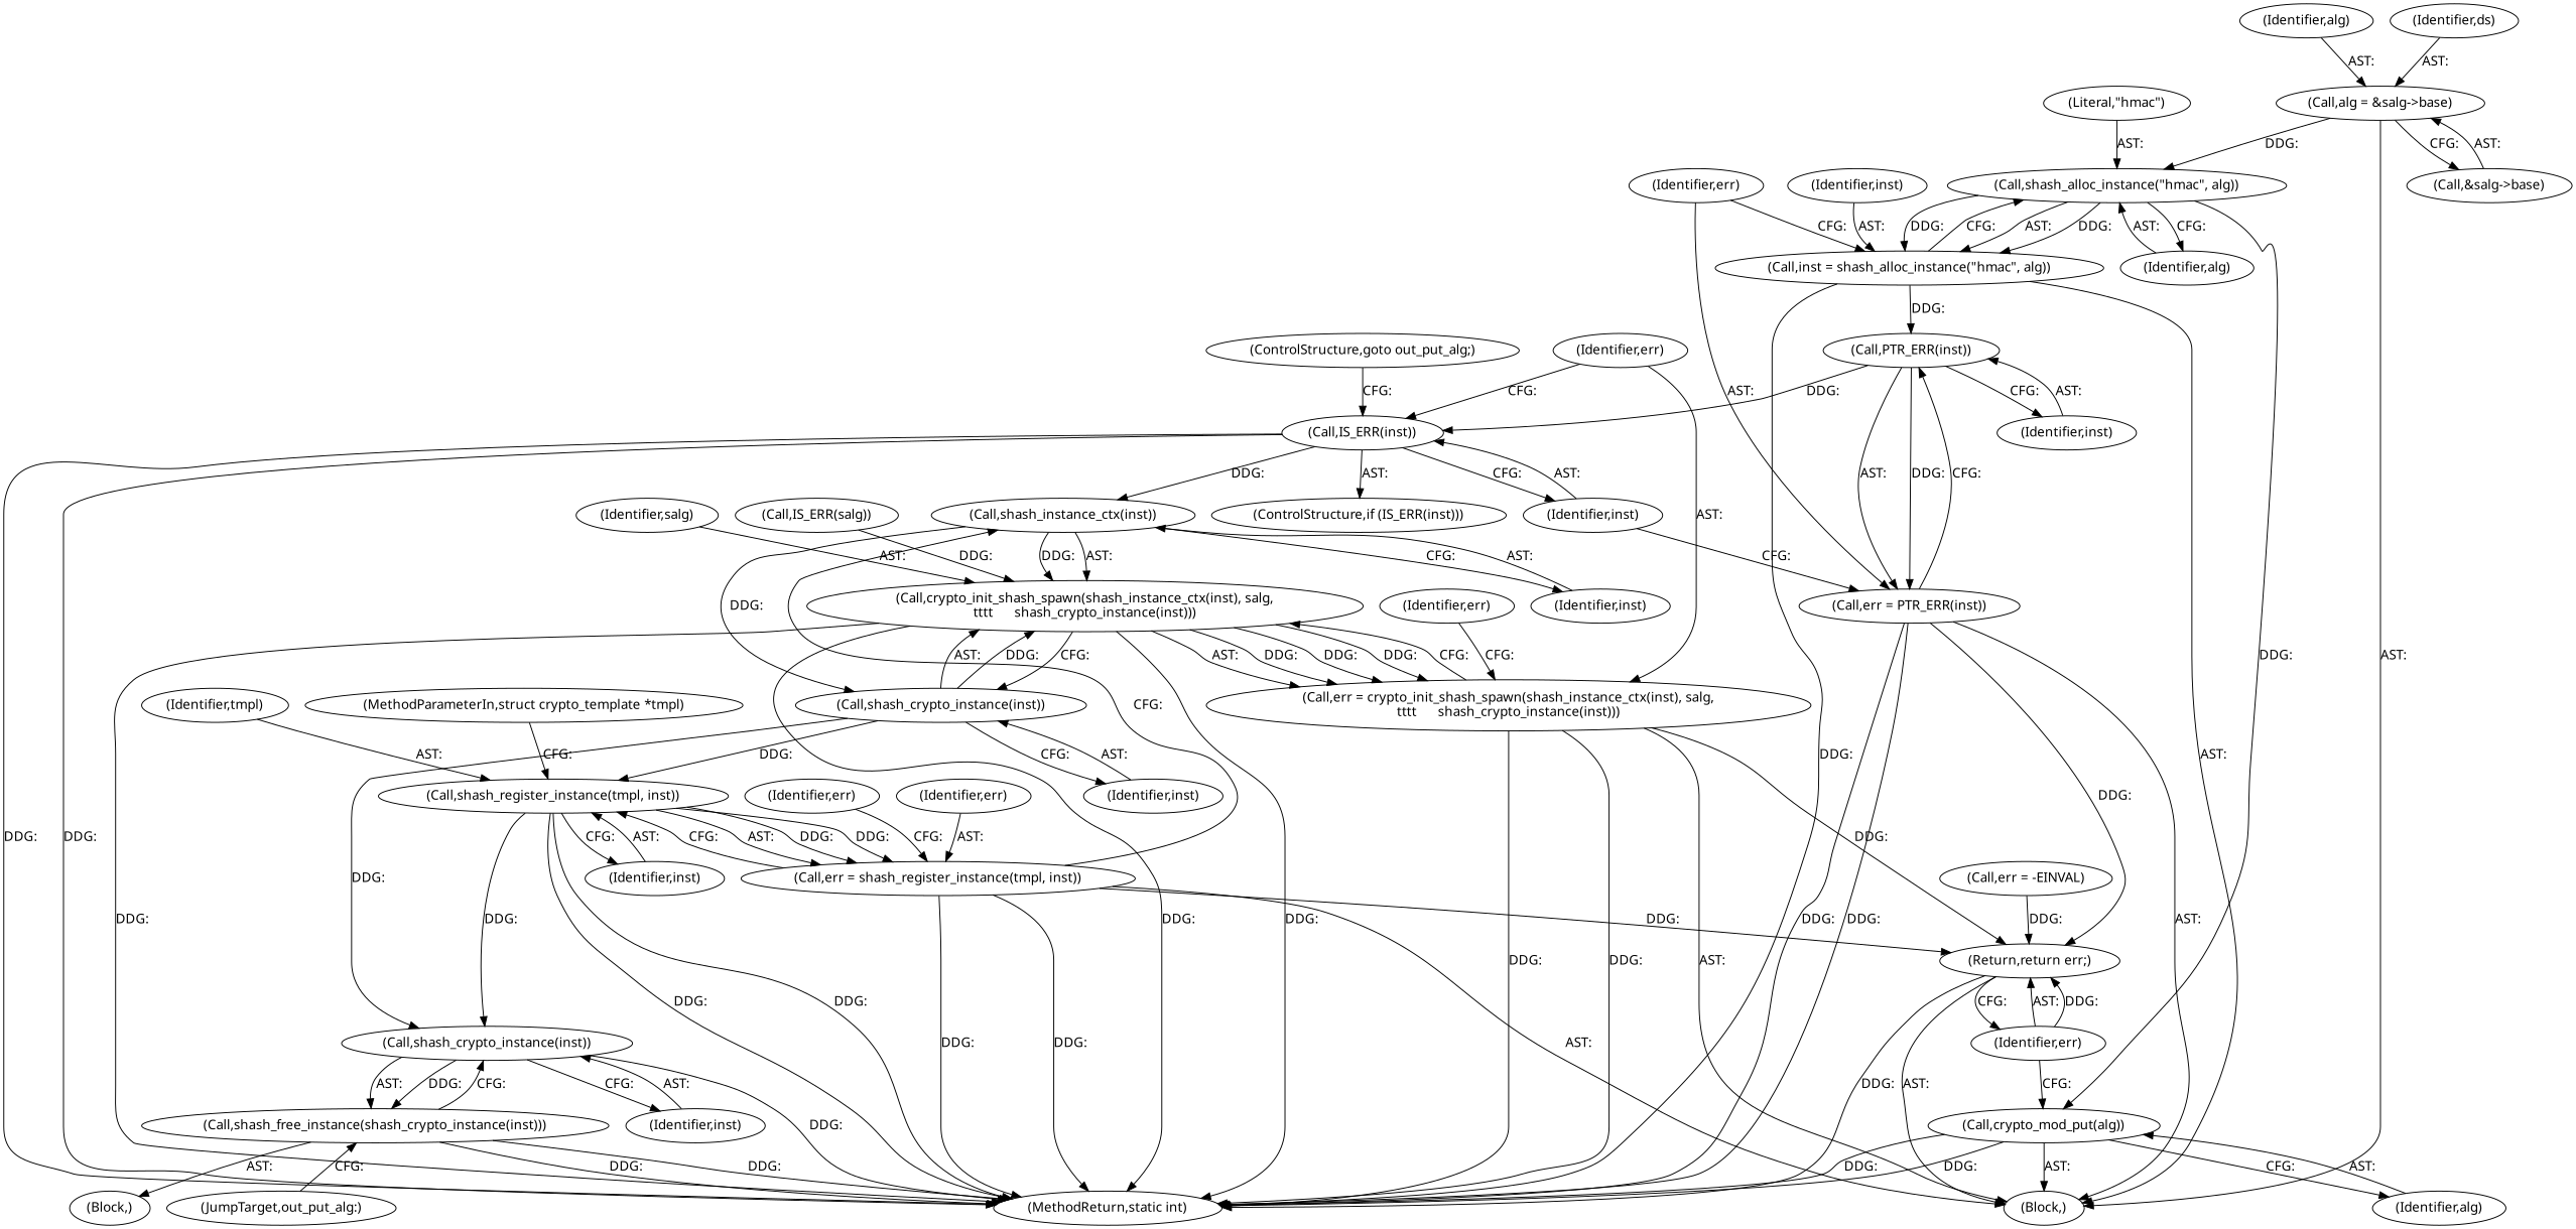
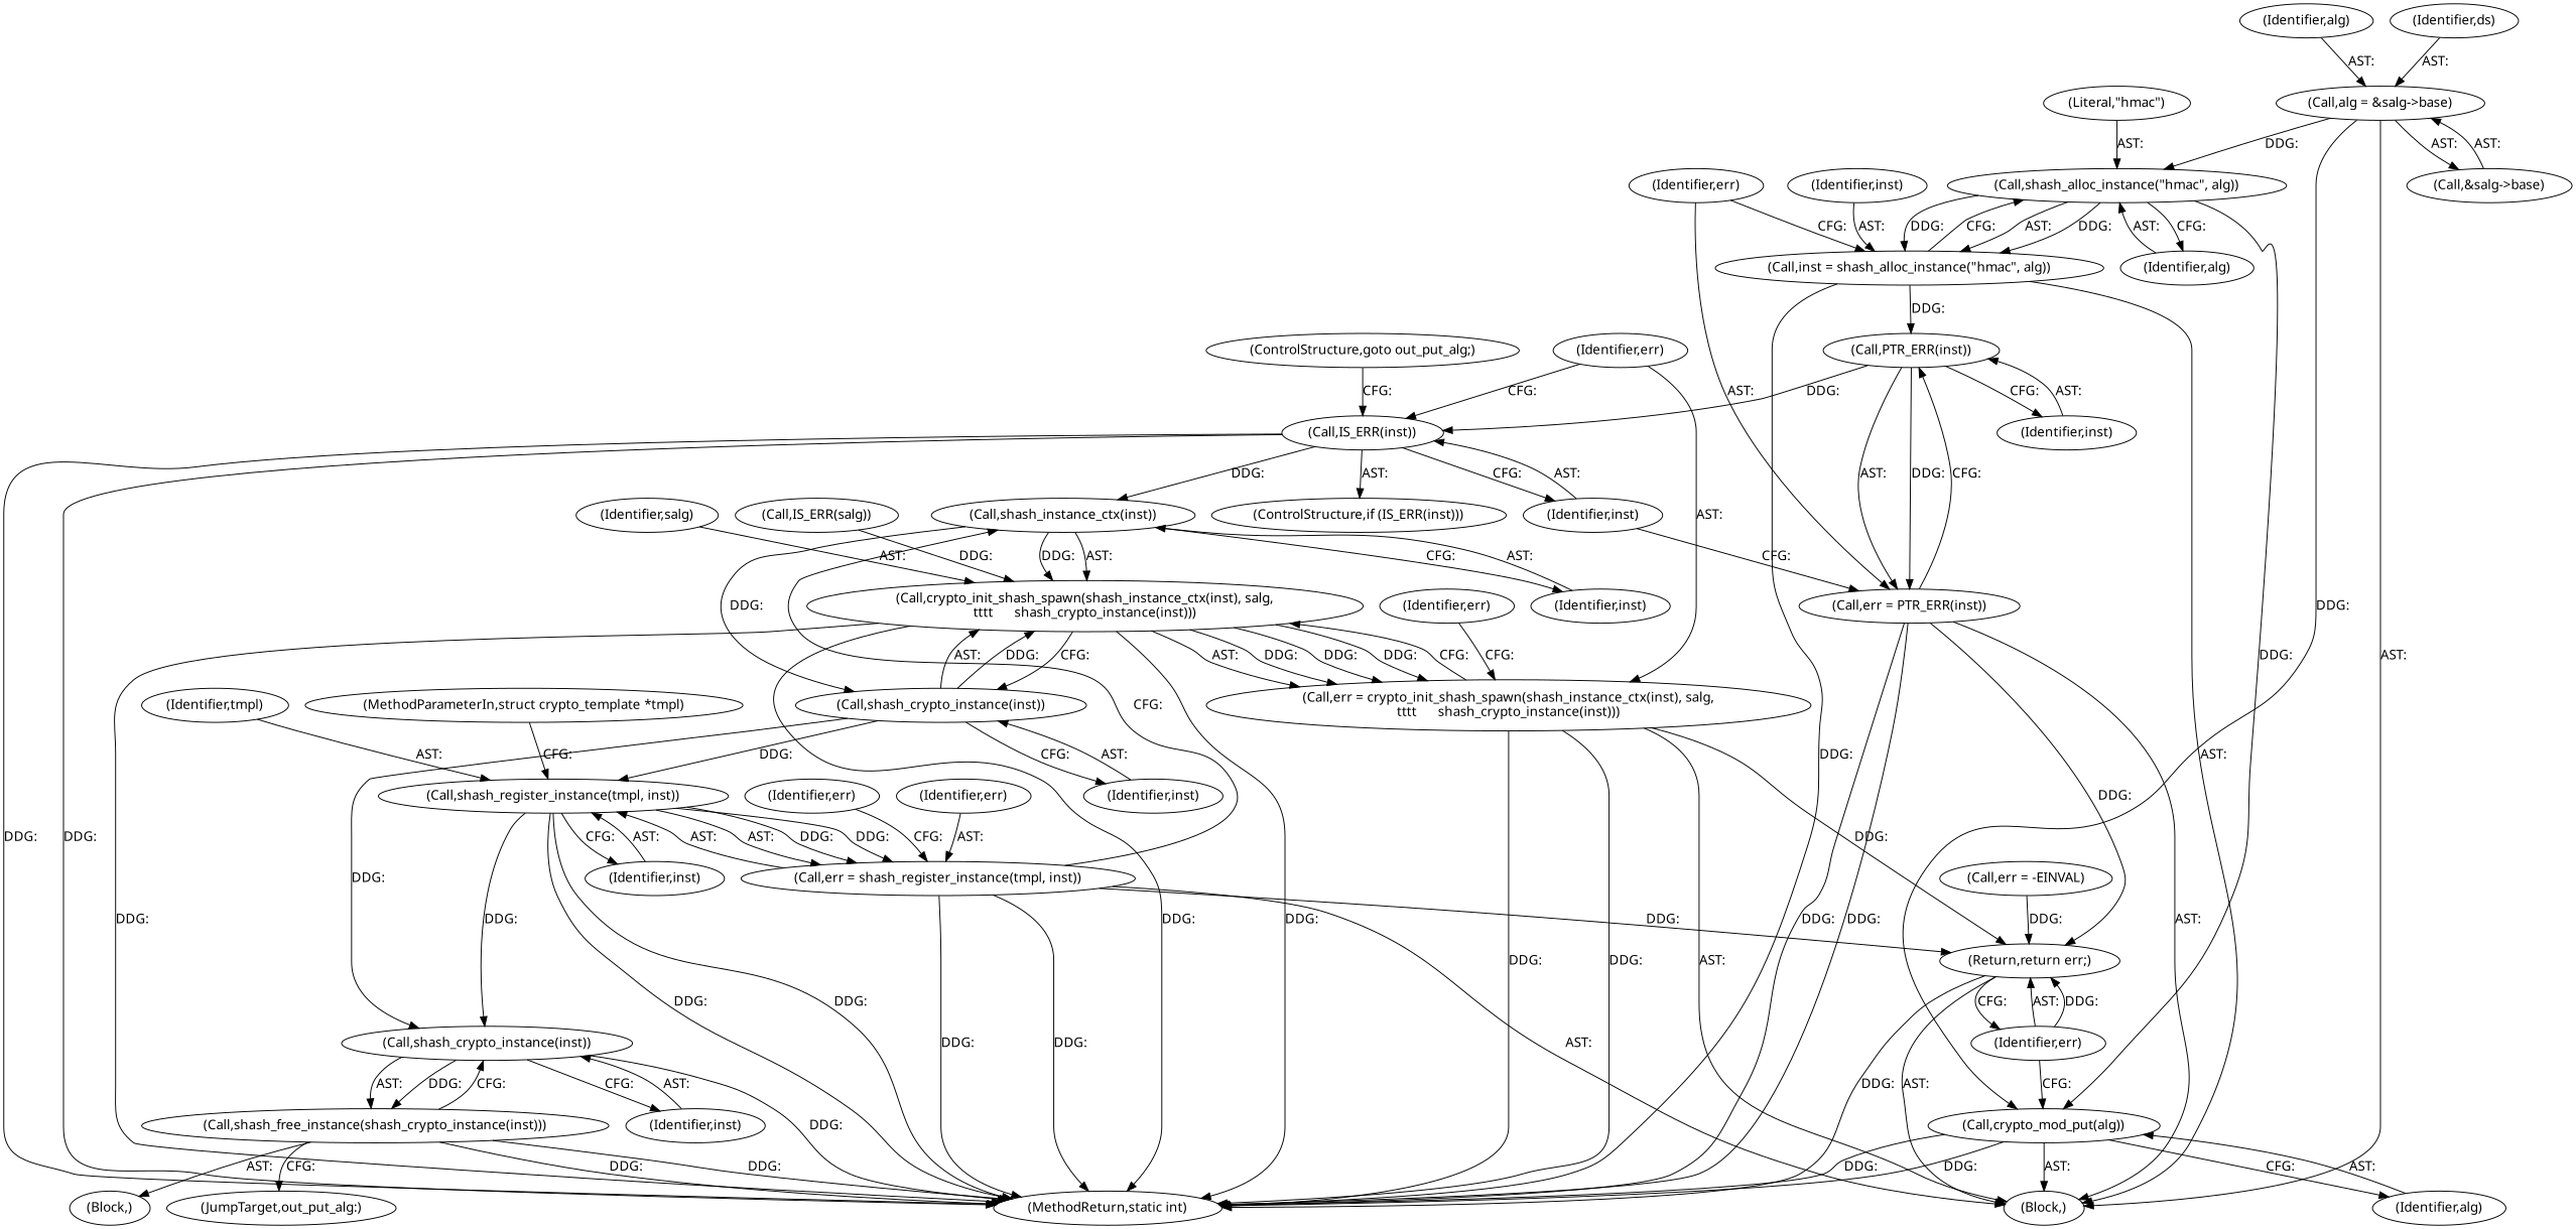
  digraph {
    fontname="Noto Sans"
    node [fontname="Noto Sans"]
    edge [fontname="Noto Sans"]
    n1 [label="(Call,alg = &salg->base)"]
    n2 [label="(Call,shash_alloc_instance(\"hmac\", alg))"]
    n3 [label="(Call,crypto_mod_put(alg))"]
    n4 [label="(Block,)"]
    n5 [label="(Call,&salg->base)"]
    n6 [label="(Call,inst = shash_alloc_instance(\"hmac\", alg))"]
    n7 [label="(Identifier,alg)"]
    n8 [label="(MethodReturn,static int)"]
    n9 [label="(Identifier,alg)"]
    n10 [label="(Call,PTR_ERR(inst))"]
    n11 [label="(Call,err = PTR_ERR(inst))"]
    n12 [label="(Call,IS_ERR(inst))"]
    n13 [label="(Identifier,inst)"]
    n14 [label="(Return,return err;)"]
    n15 [label="(Call,shash_instance_ctx(inst))"]
    n16 [label="(ControlStructure,if (IS_ERR(inst)))"]
    n17 [label="(Identifier,inst)"]
    n18 [label="(Identifier,err)"]
    n19 [label="(Call,crypto_init_shash_spawn(shash_instance_ctx(inst), salg,\n\t\t\t\t      shash_crypto_instance(inst)))"]
    n20 [label="(Call,shash_crypto_instance(inst))"]
    n21 [label="(Identifier,inst)"]
    n22 [label="(Call,err = crypto_init_shash_spawn(shash_instance_ctx(inst), salg,\n\t\t\t\t      shash_crypto_instance(inst)))"]
    n23 [label="(Call,shash_register_instance(tmpl, inst))"]
    n24 [label="(Call,shash_crypto_instance(inst))"]
    n25 [label="(Identifier,inst)"]
    n26 [label="(Call,err = shash_register_instance(tmpl, inst))"]
    n27 [label="(Identifier,inst)"]
    n28 [label="(Call,shash_free_instance(shash_crypto_instance(inst)))"]
    n29 [label="(Identifier,inst)"]
    n30 [label="(Block,)"]
    n31 [label="(Identifier,err)"]
    n32 [label="(Identifier,tmpl)"]
    n33 [label="(Identifier,err)"]
    n34 [label="(Identifier,err)"]
    n35 [label="(Identifier,err)"]
    n36 [label="(Identifier,alg)"]
    n37 [label="(Identifier,inst)"]
    n38 [label="(Identifier,salg)"]
    n39 [label="(ControlStructure,goto out_put_alg;)"]
    n40 [label="(Call,IS_ERR(salg))"]
    n41 [label="(Identifier,err)"]
    n42 [label="(JumpTarget,out_put_alg:)"]
    n43 [label="(Literal,\"hmac\")"]
    n44 [label="(MethodParameterIn,struct crypto_template *tmpl)"]
    n45 [label="(Identifier,ds)"]
    n46 [label="(Call,err = -EINVAL)"]
    n1 -> n2 [label="DDG: "]
+   n1 -> n3 [label="DDG: "]
    n1 -> n4 [label="AST: "]
-   n1 -> n5 [label="CFG: "]
+   n1 -> n5 [label="AST: "]
    n2 -> n3 [label="DDG: "]
    n2 -> n6 [label="AST: "]
    n2 -> n6 [label="DDG: "]
    n2 -> n6 [label="DDG: "]
    n2 -> n7 [label="CFG: "]
    n3 -> n4 [label="AST: "]
    n3 -> n8 [label="DDG: "]
    n3 -> n8 [label="DDG: "]
    n3 -> n9 [label="CFG: "]
    n5 -> n1 [label="AST: "]
    n6 -> n2 [label="CFG: "]
    n6 -> n4 [label="AST: "]
    n6 -> n8 [label="DDG: "]
    n6 -> n10 [label="DDG: "]
    n7 -> n2 [label="AST: "]
    n9 -> n3 [label="AST: "]
    n10 -> n11 [label="AST: "]
    n10 -> n11 [label="DDG: "]
    n10 -> n12 [label="DDG: "]
    n10 -> n13 [label="CFG: "]
    n11 -> n4 [label="AST: "]
    n11 -> n8 [label="DDG: "]
    n11 -> n8 [label="DDG: "]
    n11 -> n10 [label="CFG: "]
    n11 -> n14 [label="DDG: "]
    n12 -> n8 [label="DDG: "]
    n12 -> n8 [label="DDG: "]
    n12 -> n15 [label="DDG: "]
    n12 -> n16 [label="AST: "]
    n12 -> n17 [label="CFG: "]
    n13 -> n10 [label="AST: "]
    n14 -> n4 [label="AST: "]
    n14 -> n8 [label="DDG: "]
    n14 -> n18 [label="CFG: "]
    n15 -> n19 [label="AST: "]
    n15 -> n19 [label="DDG: "]
    n15 -> n20 [label="DDG: "]
    n15 -> n21 [label="CFG: "]
    n17 -> n11 [label="CFG: "]
    n17 -> n12 [label="AST: "]
    n18 -> n3 [label="CFG: "]
    n18 -> n14 [label="AST: "]
    n18 -> n14 [label="DDG: "]
    n19 -> n8 [label="DDG: "]
    n19 -> n8 [label="DDG: "]
    n19 -> n8 [label="DDG: "]
    n19 -> n20 [label="CFG: "]
    n19 -> n22 [label="AST: "]
    n19 -> n22 [label="DDG: "]
    n19 -> n22 [label="DDG: "]
    n19 -> n22 [label="DDG: "]
    n20 -> n19 [label="AST: "]
    n20 -> n19 [label="DDG: "]
    n20 -> n23 [label="DDG: "]
    n20 -> n24 [label="DDG: "]
    n20 -> n25 [label="CFG: "]
    n21 -> n15 [label="AST: "]
    n22 -> n4 [label="AST: "]
    n22 -> n8 [label="DDG: "]
    n22 -> n8 [label="DDG: "]
    n22 -> n14 [label="DDG: "]
    n22 -> n19 [label="CFG: "]
    n23 -> n8 [label="DDG: "]
    n23 -> n8 [label="DDG: "]
    n23 -> n24 [label="DDG: "]
    n23 -> n26 [label="AST: "]
    n23 -> n26 [label="DDG: "]
    n23 -> n26 [label="DDG: "]
    n23 -> n27 [label="CFG: "]
    n24 -> n8 [label="DDG: "]
    n24 -> n28 [label="AST: "]
    n24 -> n28 [label="DDG: "]
    n24 -> n29 [label="CFG: "]
    n25 -> n20 [label="AST: "]
    n26 -> n4 [label="AST: "]
    n26 -> n8 [label="DDG: "]
    n26 -> n8 [label="DDG: "]
    n26 -> n14 [label="DDG: "]
    n26 -> n15 [label="CFG: "]
-   n26 -> n23 [label="CFG: "]
+   n26 -> n23 [label="AST: "]
    n27 -> n23 [label="AST: "]
    n28 -> n8 [label="DDG: "]
    n28 -> n8 [label="DDG: "]
    n28 -> n24 [label="CFG: "]
    n28 -> n30 [label="AST: "]
    n29 -> n24 [label="AST: "]
    n31 -> n6 [label="CFG: "]
    n31 -> n11 [label="AST: "]
    n32 -> n23 [label="AST: "]
    n33 -> n26 [label="CFG: "]
    n34 -> n26 [label="AST: "]
    n35 -> n12 [label="CFG: "]
    n35 -> n22 [label="AST: "]
    n36 -> n1 [label="AST: "]
    n37 -> n6 [label="AST: "]
    n38 -> n19 [label="AST: "]
    n39 -> n12 [label="CFG: "]
    n40 -> n19 [label="DDG: "]
    n41 -> n22 [label="CFG: "]
-   n42 -> n28 [label="CFG: "]
+   n28 -> n42 [label="CFG: "]
    n43 -> n2 [label="AST: "]
    n44 -> n23 [label="CFG: "]
    n45 -> n1 [label="AST: "]
    n46 -> n14 [label="DDG: "]
  }
